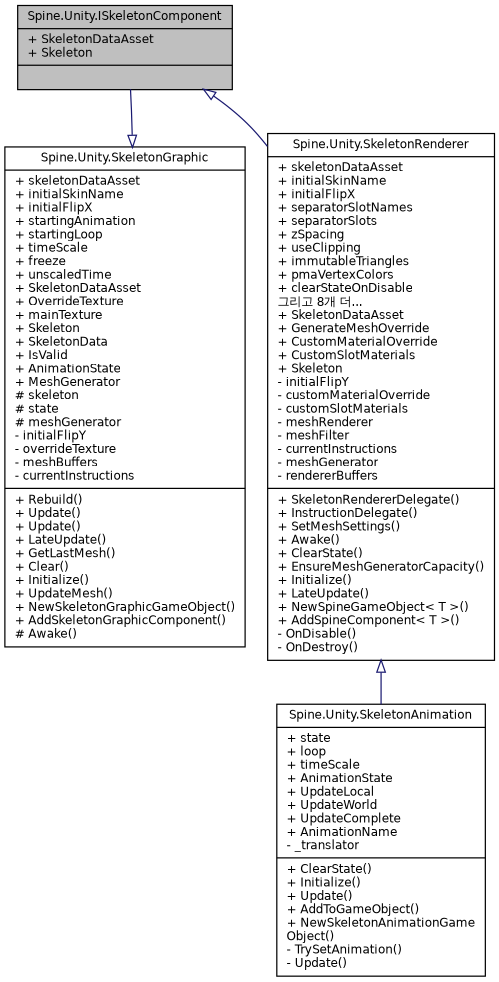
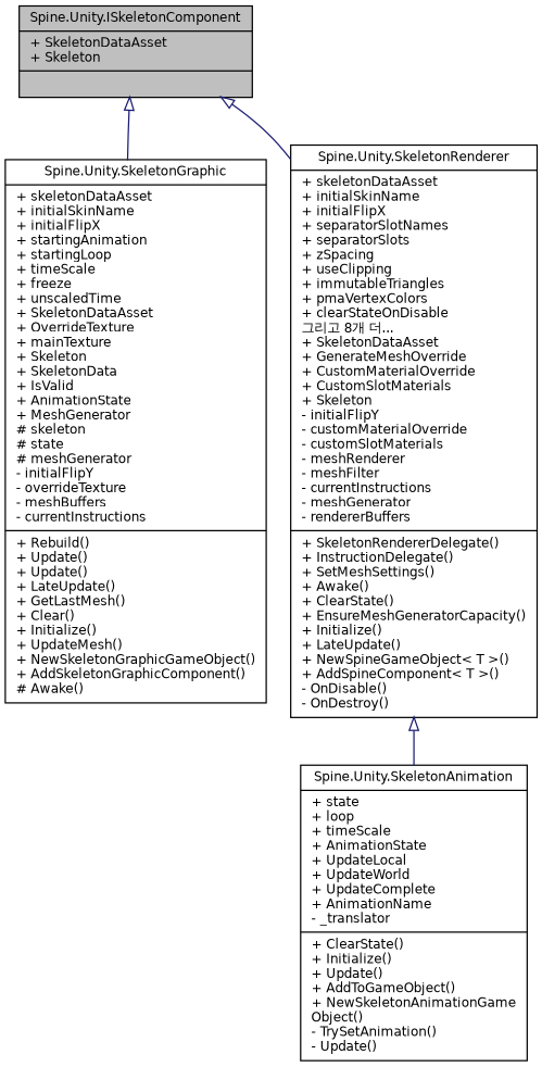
  digraph {
    node [color=black fillcolor=white fontname=Helvetica fontsize=10 shape=record style=filled]
    edge [arrowtail=onormal color=midnightblue dir=back fontname=Helvetica fontsize=10 labelfontname=Helvetica labelfontsize=10 style=solid]
    n1 [fillcolor=grey75 fontcolor=black height=0.2 label="{Spine.Unity.ISkeletonComponent\n|+ SkeletonDataAsset\l+ Skeleton\l|}" width=0.4]
    n2 [height=0.2 label="{Spine.Unity.SkeletonGraphic\n|+ skeletonDataAsset\l+ initialSkinName\l+ initialFlipX\l+ startingAnimation\l+ startingLoop\l+ timeScale\l+ freeze\l+ unscaledTime\l+ SkeletonDataAsset\l+ OverrideTexture\l+ mainTexture\l+ Skeleton\l+ SkeletonData\l+ IsValid\l+ AnimationState\l+ MeshGenerator\l# skeleton\l# state\l# meshGenerator\l- initialFlipY\l- overrideTexture\l- meshBuffers\l- currentInstructions\l|+ Rebuild()\l+ Update()\l+ Update()\l+ LateUpdate()\l+ GetLastMesh()\l+ Clear()\l+ Initialize()\l+ UpdateMesh()\l+ NewSkeletonGraphicGameObject()\l+ AddSkeletonGraphicComponent()\l# Awake()\l}" width=0.4]
    n3 [height=0.2 label="{Spine.Unity.SkeletonRenderer\n|+ skeletonDataAsset\l+ initialSkinName\l+ initialFlipX\l+ separatorSlotNames\l+ separatorSlots\l+ zSpacing\l+ useClipping\l+ immutableTriangles\l+ pmaVertexColors\l+ clearStateOnDisable\l그리고 8개 더...\l+ SkeletonDataAsset\l+ GenerateMeshOverride\l+ CustomMaterialOverride\l+ CustomSlotMaterials\l+ Skeleton\l- initialFlipY\l- customMaterialOverride\l- customSlotMaterials\l- meshRenderer\l- meshFilter\l- currentInstructions\l- meshGenerator\l- rendererBuffers\l|+ SkeletonRendererDelegate()\l+ InstructionDelegate()\l+ SetMeshSettings()\l+ Awake()\l+ ClearState()\l+ EnsureMeshGeneratorCapacity()\l+ Initialize()\l+ LateUpdate()\l+ NewSpineGameObject\< T \>()\l+ AddSpineComponent\< T \>()\l- OnDisable()\l- OnDestroy()\l}" width=0.4]
    n4 [height=0.2 label="{Spine.Unity.SkeletonAnimation\n|+ state\l+ loop\l+ timeScale\l+ AnimationState\l+ UpdateLocal\l+ UpdateWorld\l+ UpdateComplete\l+ AnimationName\l- _translator\l|+ ClearState()\l+ Initialize()\l+ Update()\l+ AddToGameObject()\l+ NewSkeletonAnimationGame\lObject()\l- TrySetAnimation()\l- Update()\l}" width=0.4]
-   n2 -> n1
+   n1 -> n2
    n1 -> n3
    n3 -> n4
  }
